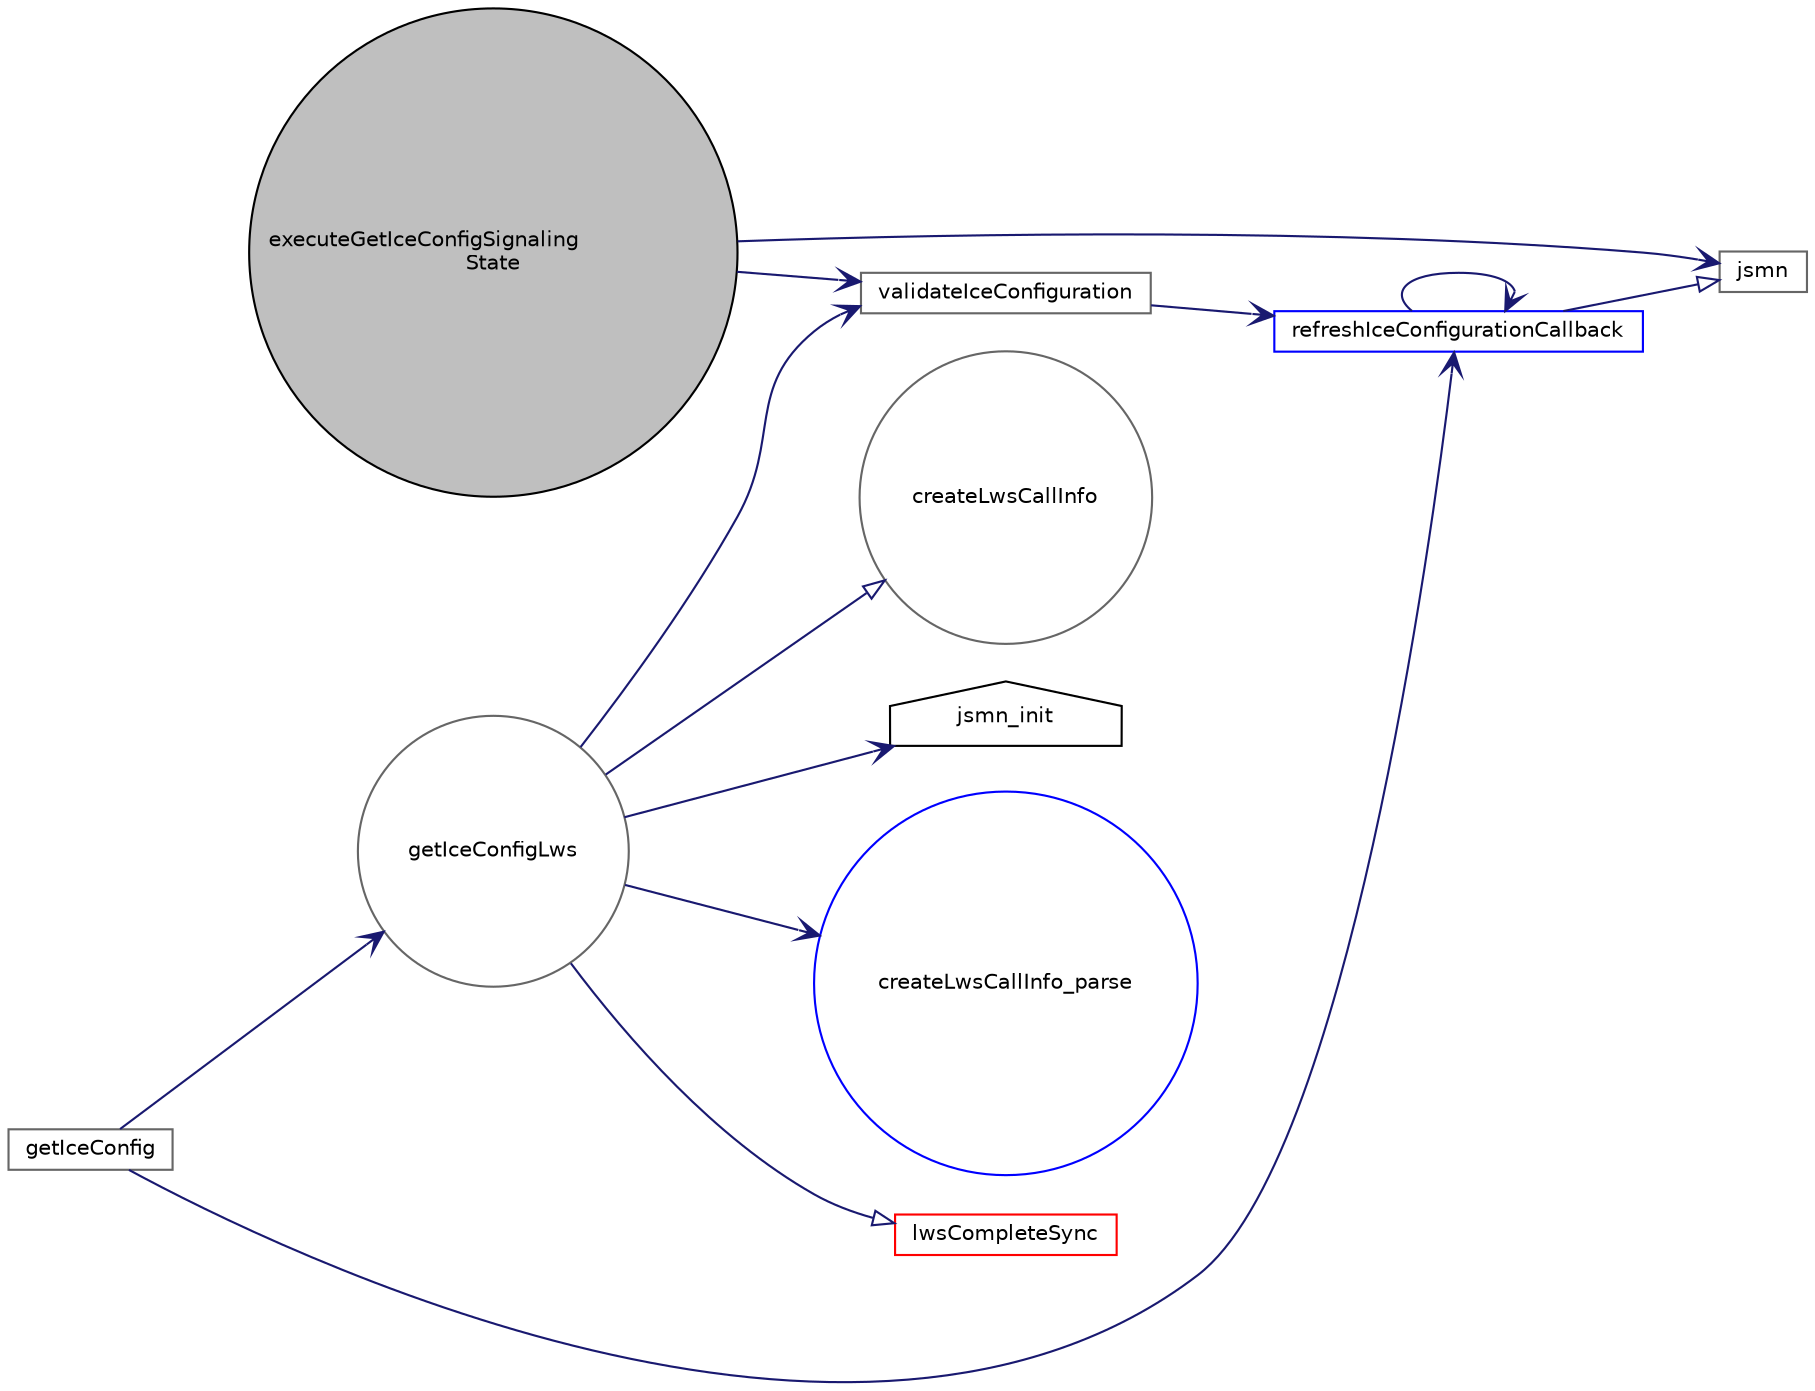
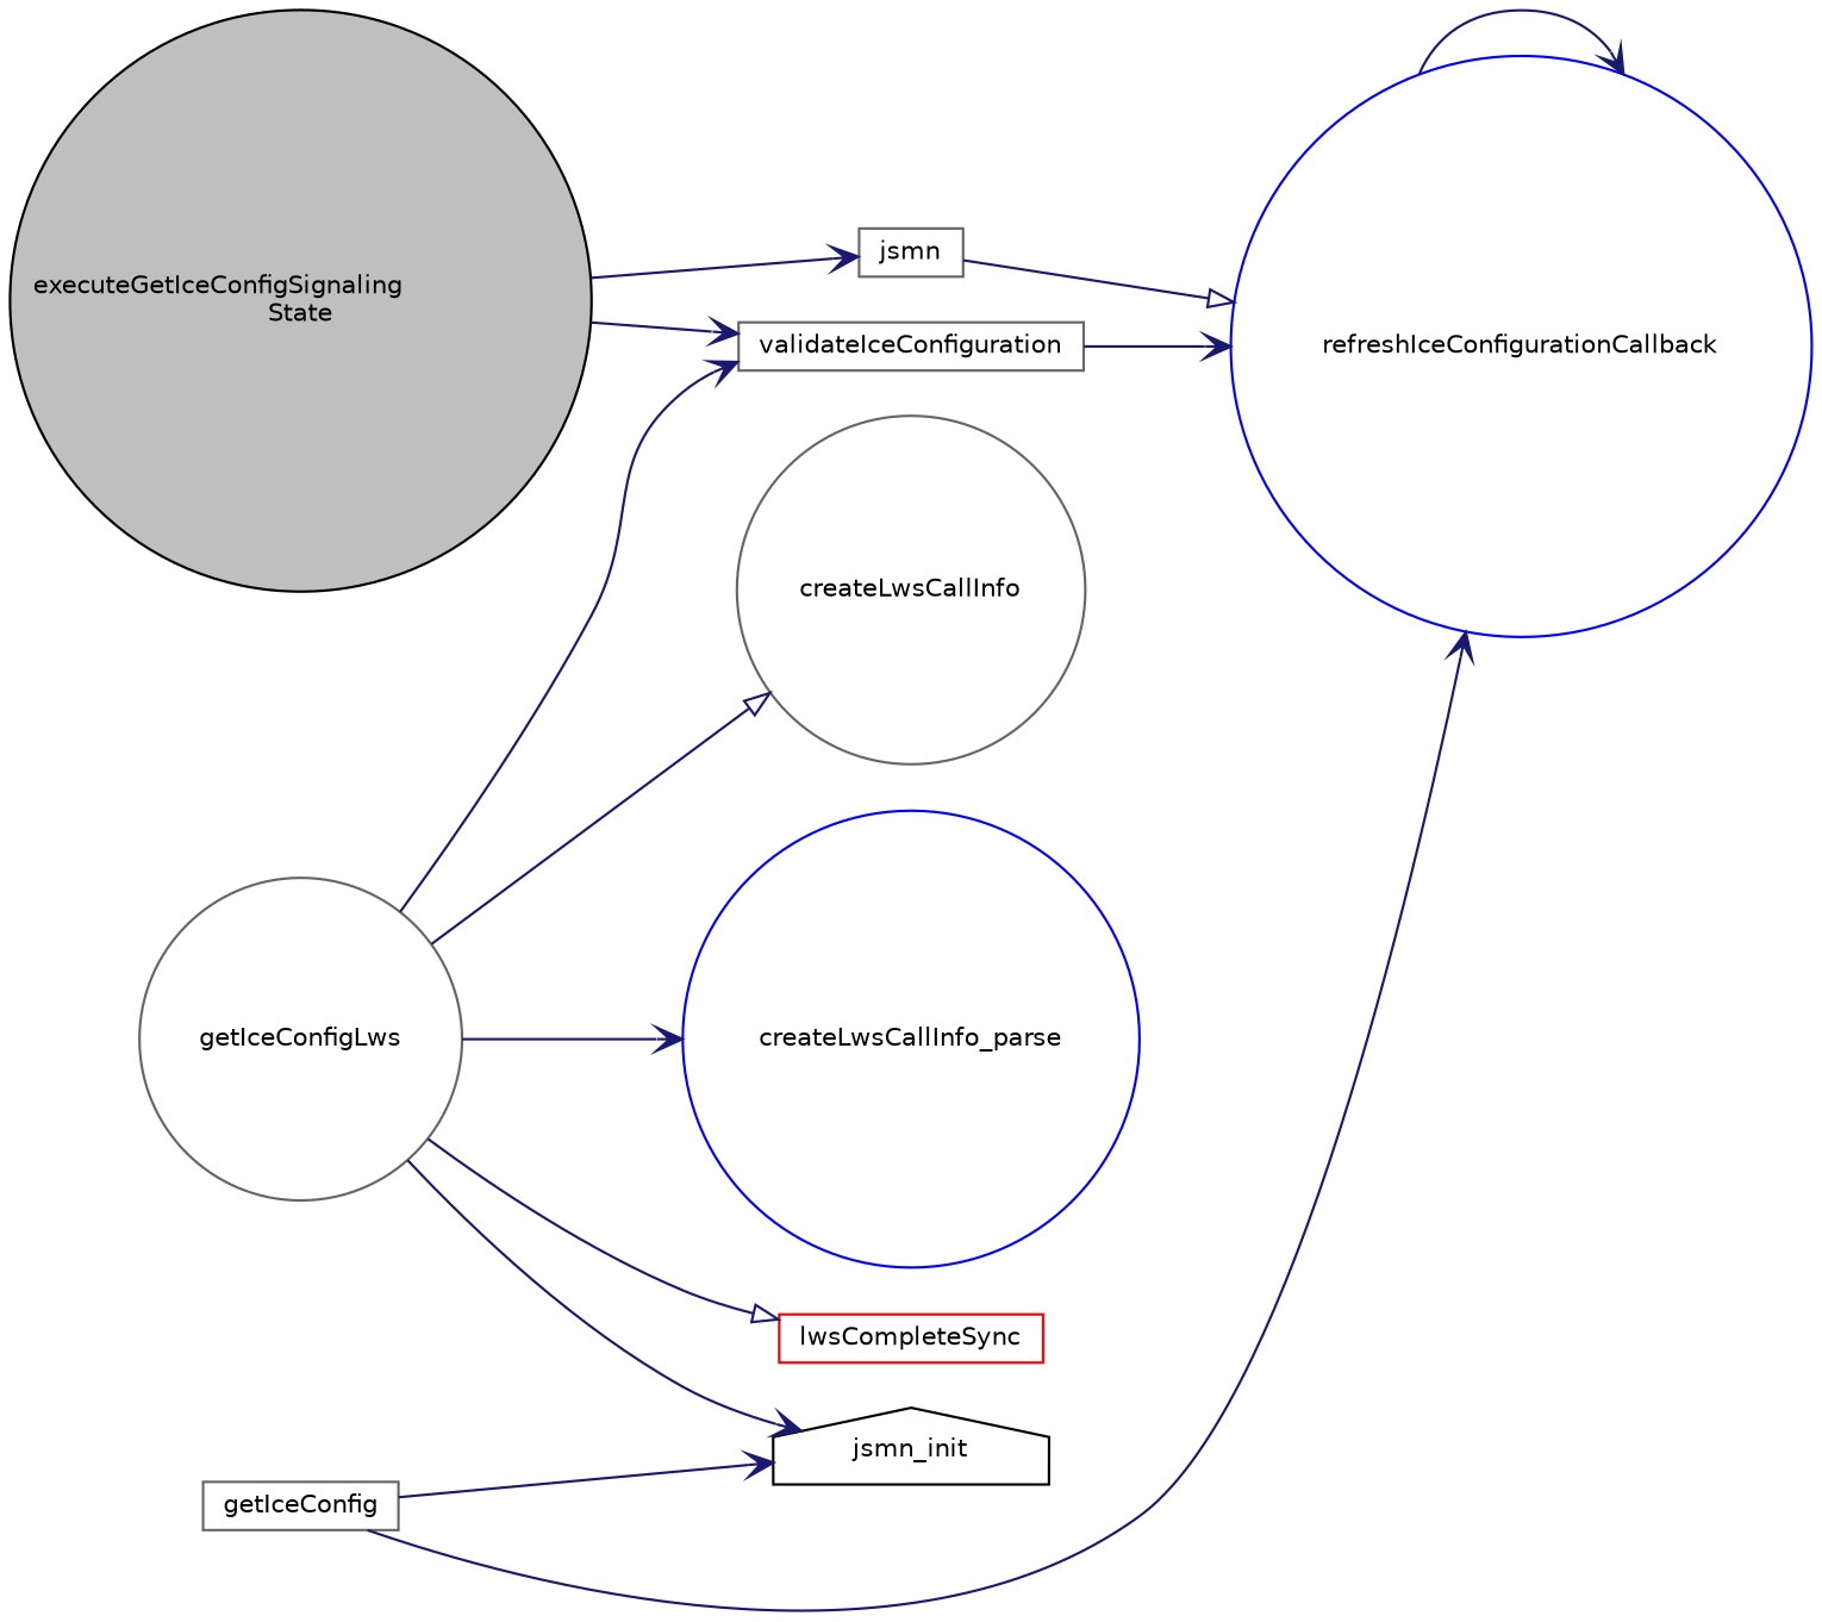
  digraph {
    rankdir=LR
    node [color=gray40 fillcolor=white fontname=Helvetica fontsize=10 shape=circle style=filled]
    edge [arrowhead=vee color=midnightblue fontname=Helvetica fontsize=10 labelfontname=Helvetica labelfontsize=10 style=solid]
    n1 [color=black fillcolor=grey75 fontcolor=black height=0.2 label="executeGetIceConfigSignaling\lState" width=0.4]
    n2 [height=0.2 label=jsmn shape=box width=0.4]
    n3 [height=0.2 label=validateIceConfiguration shape=box width=0.4]
    n4 [height=0.2 label=getIceConfig shape=box width=0.4]
    n5 [height=0.2 label=getIceConfigLws width=0.4]
-   n6 [color=blue height=0.2 label=refreshIceConfigurationCallback shape=box width=0.4]
+   n6 [color=blue height=0.2 label=refreshIceConfigurationCallback width=0.4]
    n7 [height=0.2 label=createLwsCallInfo width=0.4]
    n8 [color=black height=0.2 label=jsmn_init shape=house width=0.4]
    n9 [color=blue height=0.2 label=createLwsCallInfo_parse width=0.4]
    n10 [color=red height=0.2 label=lwsCompleteSync shape=box width=0.4]
    n1 -> n2
    n1 -> n3
    n3 -> n6
-   n4 -> n5
+   n4 -> n8
    n4 -> n6
    n5 -> n3
    n5 -> n7 [arrowhead=onormal]
    n5 -> n8
    n5 -> n9
    n5 -> n10 [arrowhead=onormal]
-   n6 -> n2 [arrowhead=onormal]
+   n2 -> n6 [arrowhead=onormal]
    n6 -> n6
  }
